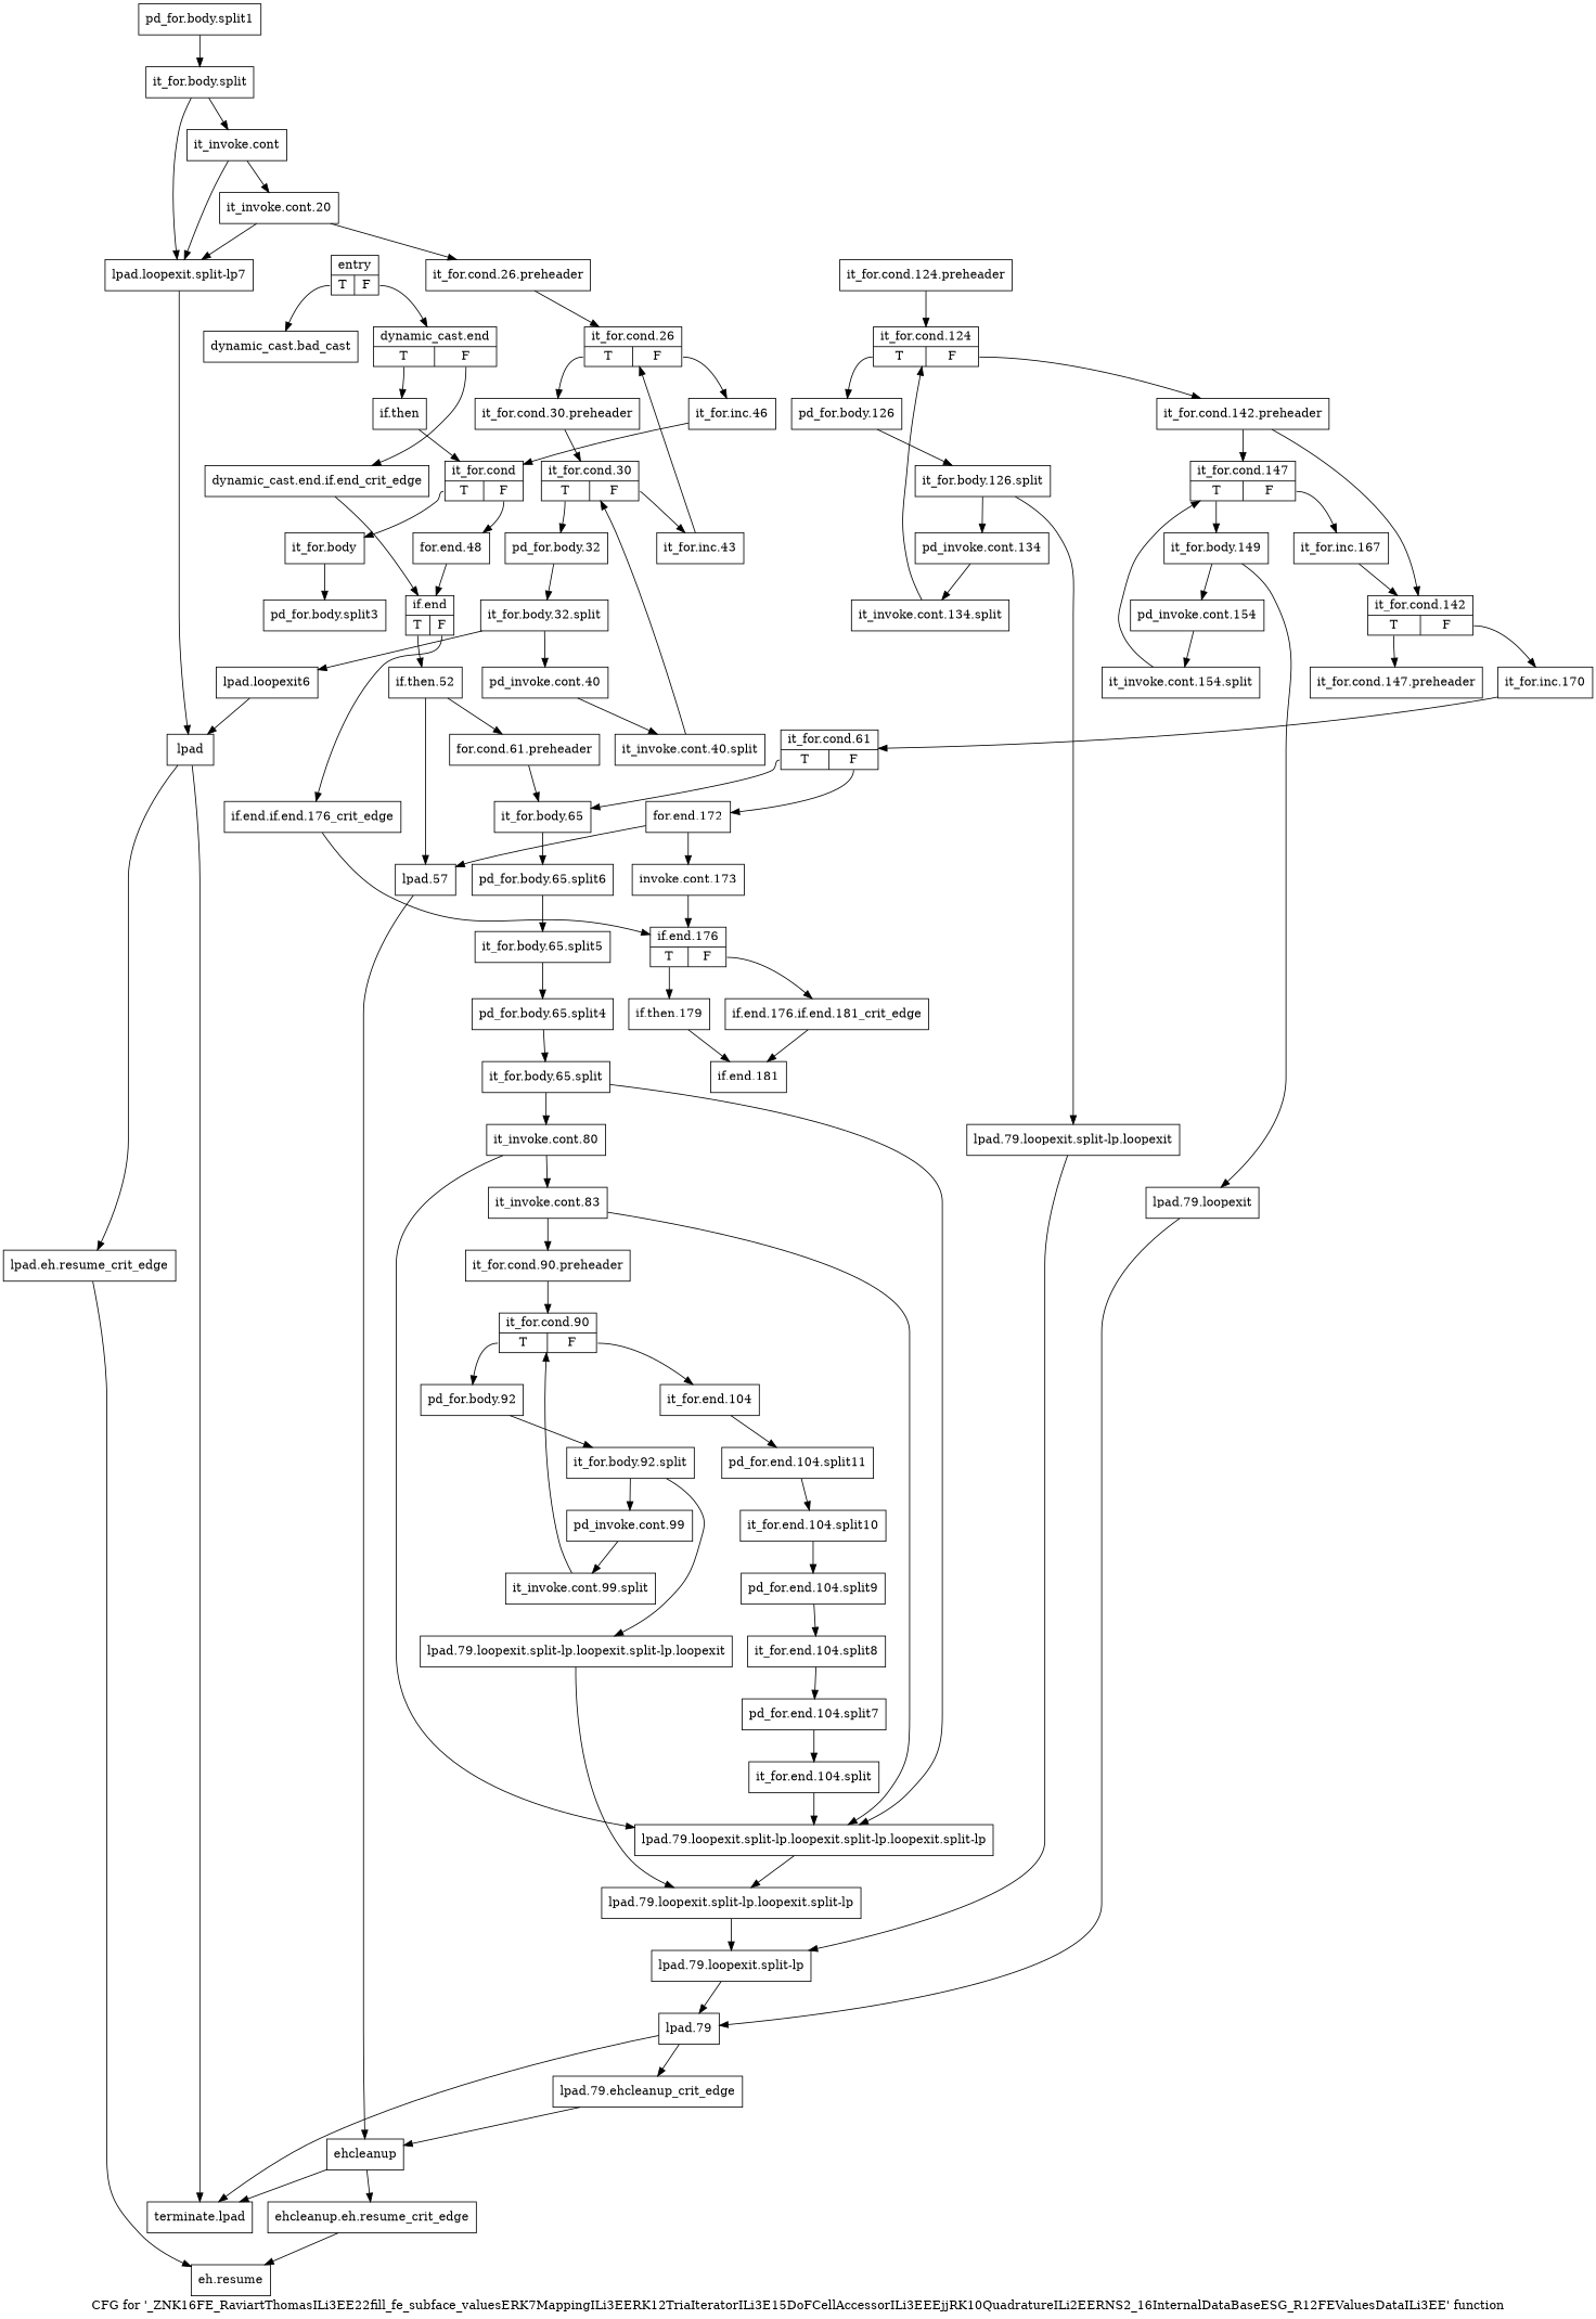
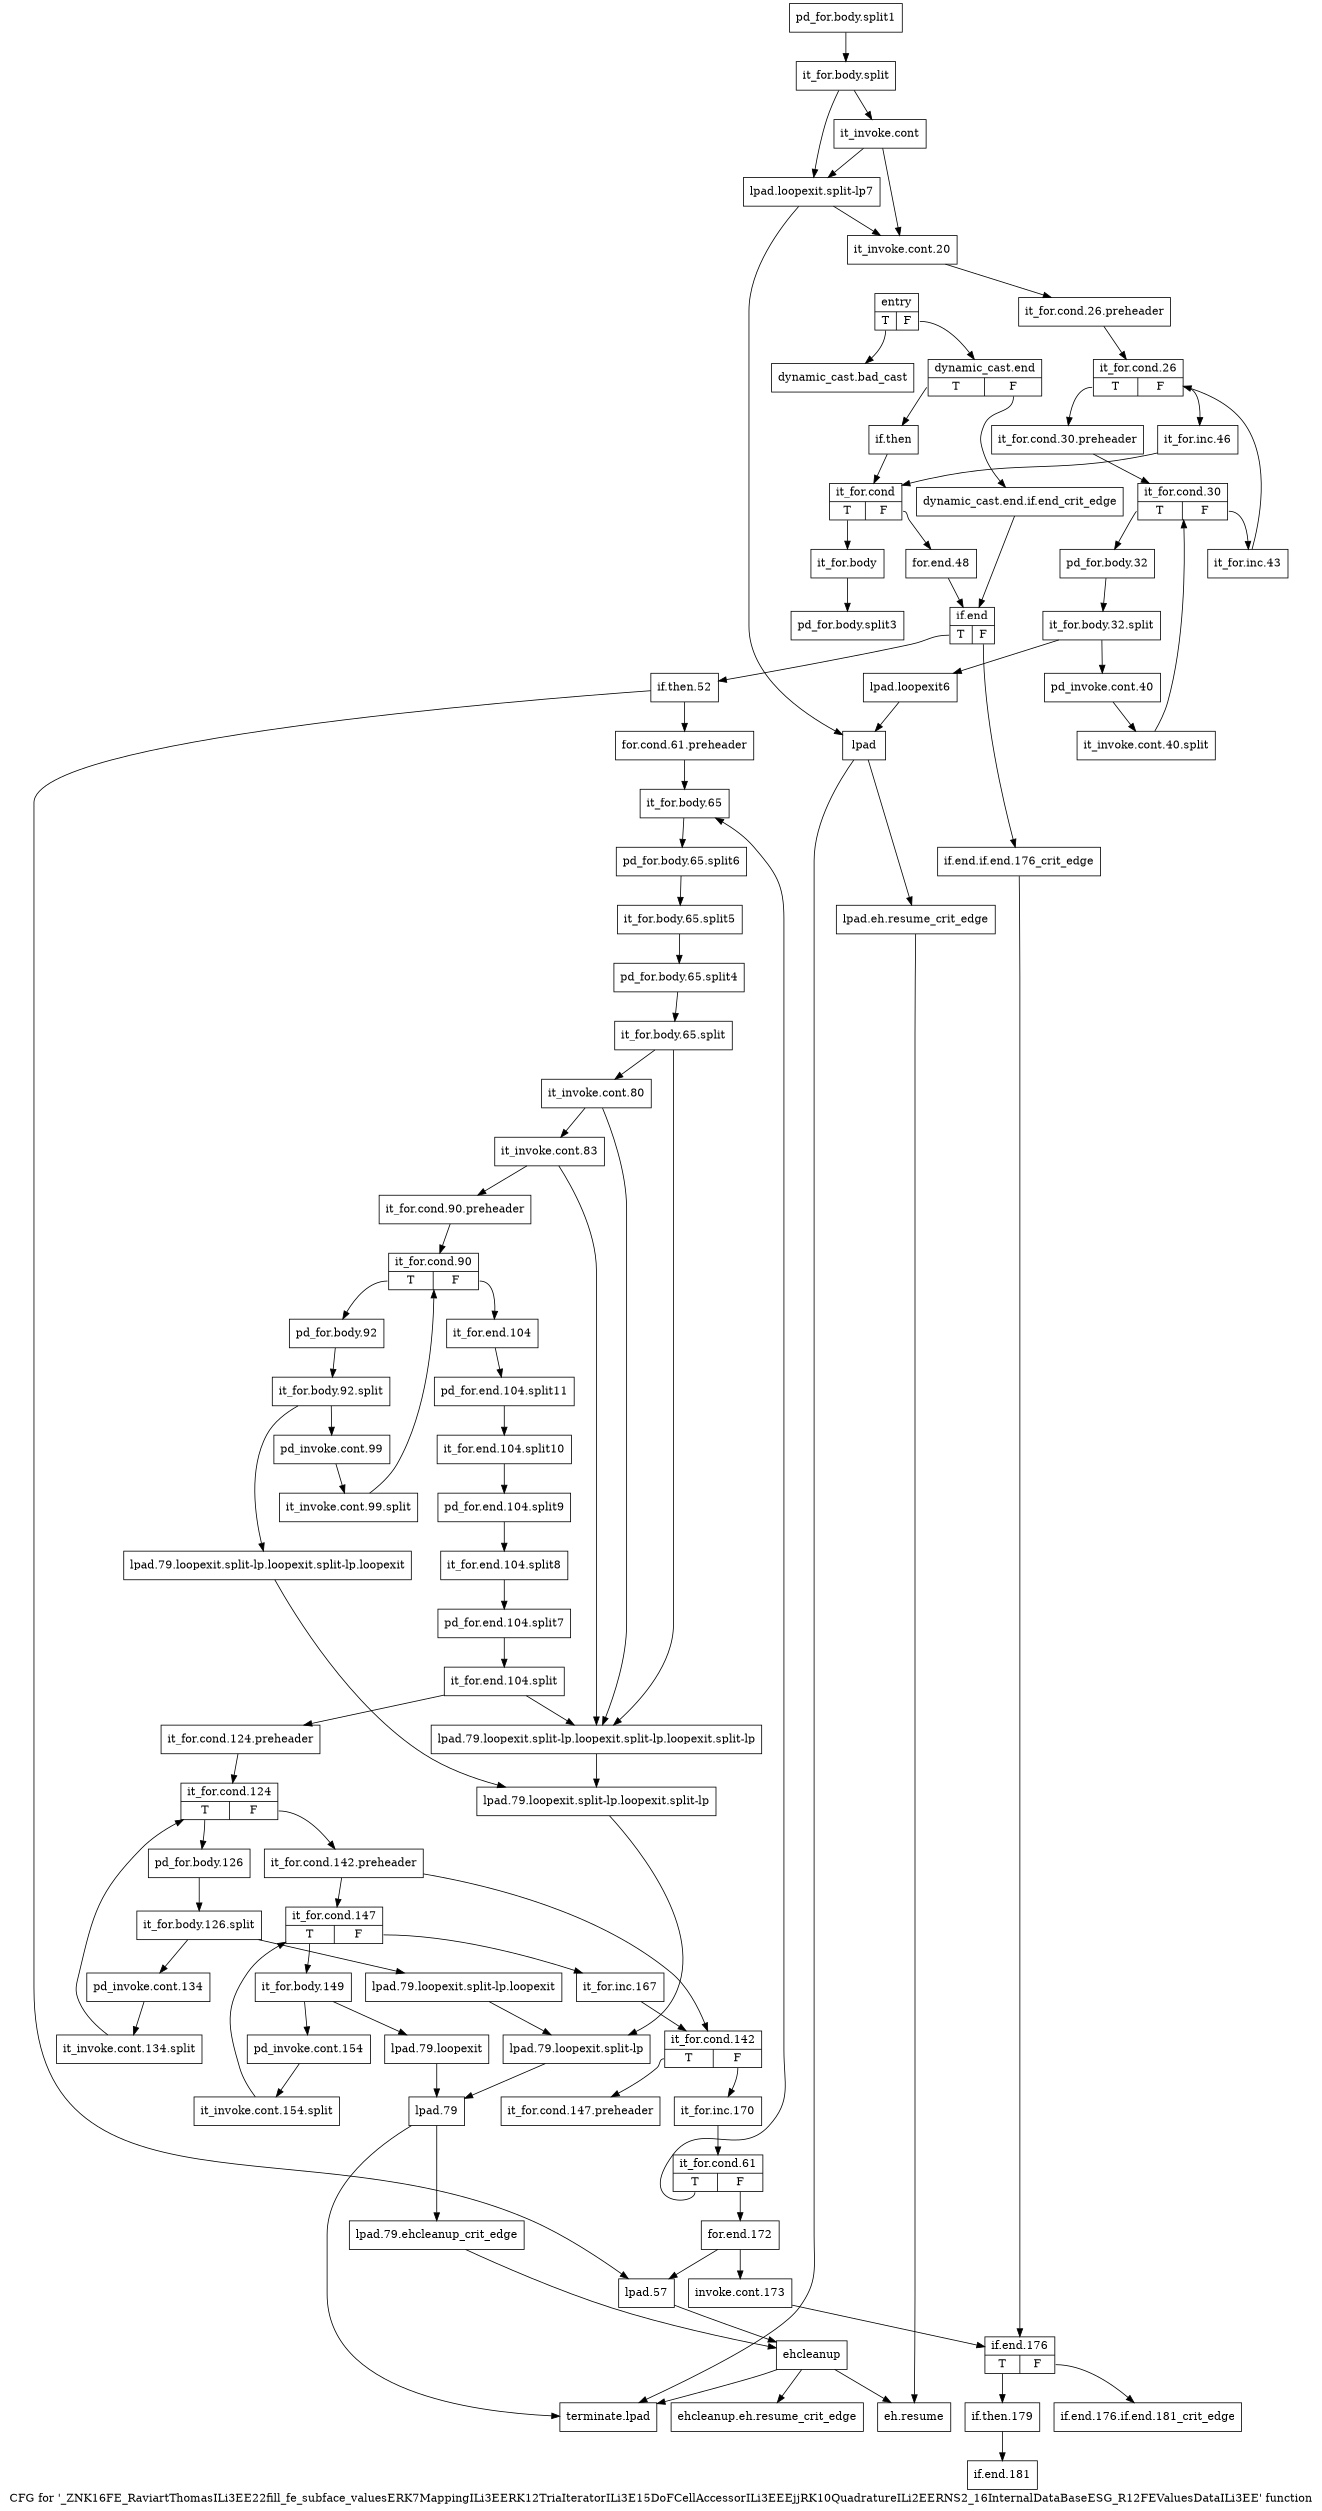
  digraph {
    label="CFG for '_ZNK16FE_RaviartThomasILi3EE22fill_fe_subface_valuesERK7MappingILi3EERK12TriaIteratorILi3E15DoFCellAccessorILi3EEEjjRK10QuadratureILi2EERNS2_16InternalDataBaseESG_R12FEValuesDataILi3EE' function"
    node [shape=record]
    n1 [label="{entry|{<s0>T|<s1>F}}"]
    n2 [label="{dynamic_cast.bad_cast}"]
    n3 [label="{dynamic_cast.end|{<s0>T|<s1>F}}"]
    n4 [label="{if.then}"]
    n5 [label="{dynamic_cast.end.if.end_crit_edge}"]
    n6 [label="{it_for.cond|{<s0>T|<s1>F}}"]
    n7 [label="{if.end|{<s0>T|<s1>F}}"]
    n8 [label="{it_for.body}"]
    n9 [label="{for.end.48}"]
    n10 [label="{if.then.52}"]
    n11 [label="{if.end.if.end.176_crit_edge}"]
    n12 [label="{for.cond.61.preheader}"]
    n13 [label="{lpad.57}"]
    n14 [label="{if.end.176|{<s0>T|<s1>F}}"]
    n15 [label="{pd_for.body.split3}"]
    n16 [label="{pd_for.body.split1}"]
    n17 [label="{it_for.body.split}"]
    n18 [label="{it_invoke.cont}"]
    n19 [label="{lpad.loopexit.split-lp7}"]
    n20 [label="{it_invoke.cont.20}"]
    n21 [label="{lpad}"]
    n22 [label="{it_for.cond.26.preheader}"]
    n23 [label="{lpad.eh.resume_crit_edge}"]
    n24 [label="{terminate.lpad}"]
    n25 [label="{it_for.cond.26|{<s0>T|<s1>F}}"]
    n26 [label="{it_for.cond.30.preheader}"]
    n27 [label="{it_for.inc.46}"]
    n28 [label="{it_for.cond.30|{<s0>T|<s1>F}}"]
    n29 [label="{pd_for.body.32}"]
    n30 [label="{it_for.inc.43}"]
    n31 [label="{it_for.body.32.split}"]
    n32 [label="{pd_invoke.cont.40}"]
    n33 [label="{lpad.loopexit6}"]
    n34 [label="{it_invoke.cont.40.split}"]
    n35 [label="{eh.resume}"]
    n36 [label="{it_for.body.65}"]
    n37 [label="{ehcleanup}"]
    n38 [label="{if.then.179}"]
    n39 [label="{if.end.176.if.end.181_crit_edge}"]
    n40 [label="{if.end.181}"]
    n41 [label="{it_for.cond.61|{<s0>T|<s1>F}}"]
    n42 [label="{for.end.172}"]
    n43 [label="{ehcleanup.eh.resume_crit_edge}"]
    n44 [label="{pd_for.body.65.split6}"]
    n45 [label="{invoke.cont.173}"]
    n46 [label="{it_for.body.65.split5}"]
    n47 [label="{pd_for.body.65.split4}"]
    n48 [label="{it_for.body.65.split}"]
    n49 [label="{it_invoke.cont.80}"]
    n50 [label="{lpad.79.loopexit.split-lp.loopexit.split-lp.loopexit.split-lp}"]
    n51 [label="{it_invoke.cont.83}"]
    n52 [label="{lpad.79.loopexit.split-lp.loopexit.split-lp}"]
    n53 [label="{it_for.cond.90.preheader}"]
    n54 [label="{lpad.79.loopexit.split-lp}"]
    n55 [label="{it_for.cond.90|{<s0>T|<s1>F}}"]
    n56 [label="{pd_for.body.92}"]
    n57 [label="{it_for.end.104}"]
    n58 [label="{it_for.body.92.split}"]
    n59 [label="{pd_for.end.104.split11}"]
    n60 [label="{pd_invoke.cont.99}"]
    n61 [label="{lpad.79.loopexit.split-lp.loopexit.split-lp.loopexit}"]
    n62 [label="{it_for.end.104.split10}"]
    n63 [label="{it_invoke.cont.99.split}"]
    n64 [label="{lpad.79.loopexit}"]
    n65 [label="{lpad.79}"]
    n66 [label="{lpad.79.ehcleanup_crit_edge}"]
    n67 [label="{lpad.79.loopexit.split-lp.loopexit}"]
    n68 [label="{pd_for.end.104.split9}"]
    n69 [label="{it_for.end.104.split8}"]
    n70 [label="{pd_for.end.104.split7}"]
    n71 [label="{it_for.end.104.split}"]
    n72 [label="{it_for.cond.124.preheader}"]
    n73 [label="{it_for.cond.124|{<s0>T|<s1>F}}"]
    n74 [label="{pd_for.body.126}"]
    n75 [label="{it_for.cond.142.preheader}"]
    n76 [label="{it_for.body.126.split}"]
    n77 [label="{it_for.cond.142|{<s0>T|<s1>F}}"]
    n78 [label="{it_for.cond.147|{<s0>T|<s1>F}}"]
    n79 [label="{pd_invoke.cont.134}"]
    n80 [label="{it_for.cond.147.preheader}"]
    n81 [label="{it_for.inc.170}"]
    n82 [label="{it_invoke.cont.134.split}"]
    n83 [label="{it_for.body.149}"]
    n84 [label="{it_for.inc.167}"]
    n85 [label="{pd_invoke.cont.154}"]
    n86 [label="{it_invoke.cont.154.split}"]
    n1 -> n2 [tailport=s0]
    n1 -> n3 [tailport=s1]
    n3 -> n4 [tailport=s0]
    n3 -> n5 [tailport=s1]
    n4 -> n6
    n5 -> n7
    n6 -> n8 [tailport=s0]
    n6 -> n9 [tailport=s1]
    n7 -> n10 [tailport=s0]
    n7 -> n11 [tailport=s1]
    n8 -> n15
    n9 -> n7
    n10 -> n12
    n10 -> n13
    n11 -> n14
    n12 -> n36
    n13 -> n37
    n14 -> n38 [tailport=s0]
    n14 -> n39 [tailport=s1]
    n16 -> n17
    n17 -> n18
    n17 -> n19
    n18 -> n19
    n18 -> n20
    n19 -> n21
-   n20 -> n19
+   n19 -> n20
    n20 -> n22
    n21 -> n23
    n21 -> n24
    n22 -> n25
    n23 -> n35
    n25 -> n26 [tailport=s0]
    n25 -> n27 [tailport=s1]
    n26 -> n28
    n27 -> n6
    n28 -> n29 [tailport=s0]
    n28 -> n30 [tailport=s1]
    n29 -> n31
    n30 -> n25
    n31 -> n32
    n31 -> n33
    n32 -> n34
    n33 -> n21
    n34 -> n28
    n36 -> n44
    n37 -> n24
    n37 -> n43
    n38 -> n40
-   n39 -> n40
    n41 -> n36 [tailport=s0]
    n41 -> n42 [tailport=s1]
    n42 -> n13
    n42 -> n45
-   n43 -> n35
+   n37 -> n35
    n44 -> n46
    n45 -> n14
    n46 -> n47
    n47 -> n48
    n48 -> n49
    n48 -> n50
    n49 -> n50
    n49 -> n51
    n50 -> n52
    n51 -> n50
    n51 -> n53
    n52 -> n54
    n53 -> n55
    n54 -> n65
    n55 -> n56 [tailport=s0]
    n55 -> n57 [tailport=s1]
    n56 -> n58
    n57 -> n59
    n58 -> n60
    n58 -> n61
    n59 -> n62
    n60 -> n63
    n61 -> n52
    n62 -> n68
    n63 -> n55
    n64 -> n65
    n65 -> n24
    n65 -> n66
    n66 -> n37
    n67 -> n54
    n68 -> n69
    n69 -> n70
    n70 -> n71
    n71 -> n50
+   n71 -> n72
    n72 -> n73
    n73 -> n74 [tailport=s0]
    n73 -> n75 [tailport=s1]
    n74 -> n76
    n75 -> n77
    n75 -> n78
    n76 -> n67
    n76 -> n79
    n77 -> n80 [tailport=s0]
    n77 -> n81 [tailport=s1]
    n78 -> n83 [tailport=s0]
    n78 -> n84 [tailport=s1]
    n79 -> n82
    n81 -> n41
    n82 -> n73
    n83 -> n64
    n83 -> n85
    n84 -> n77
    n85 -> n86
    n86 -> n78
  }
